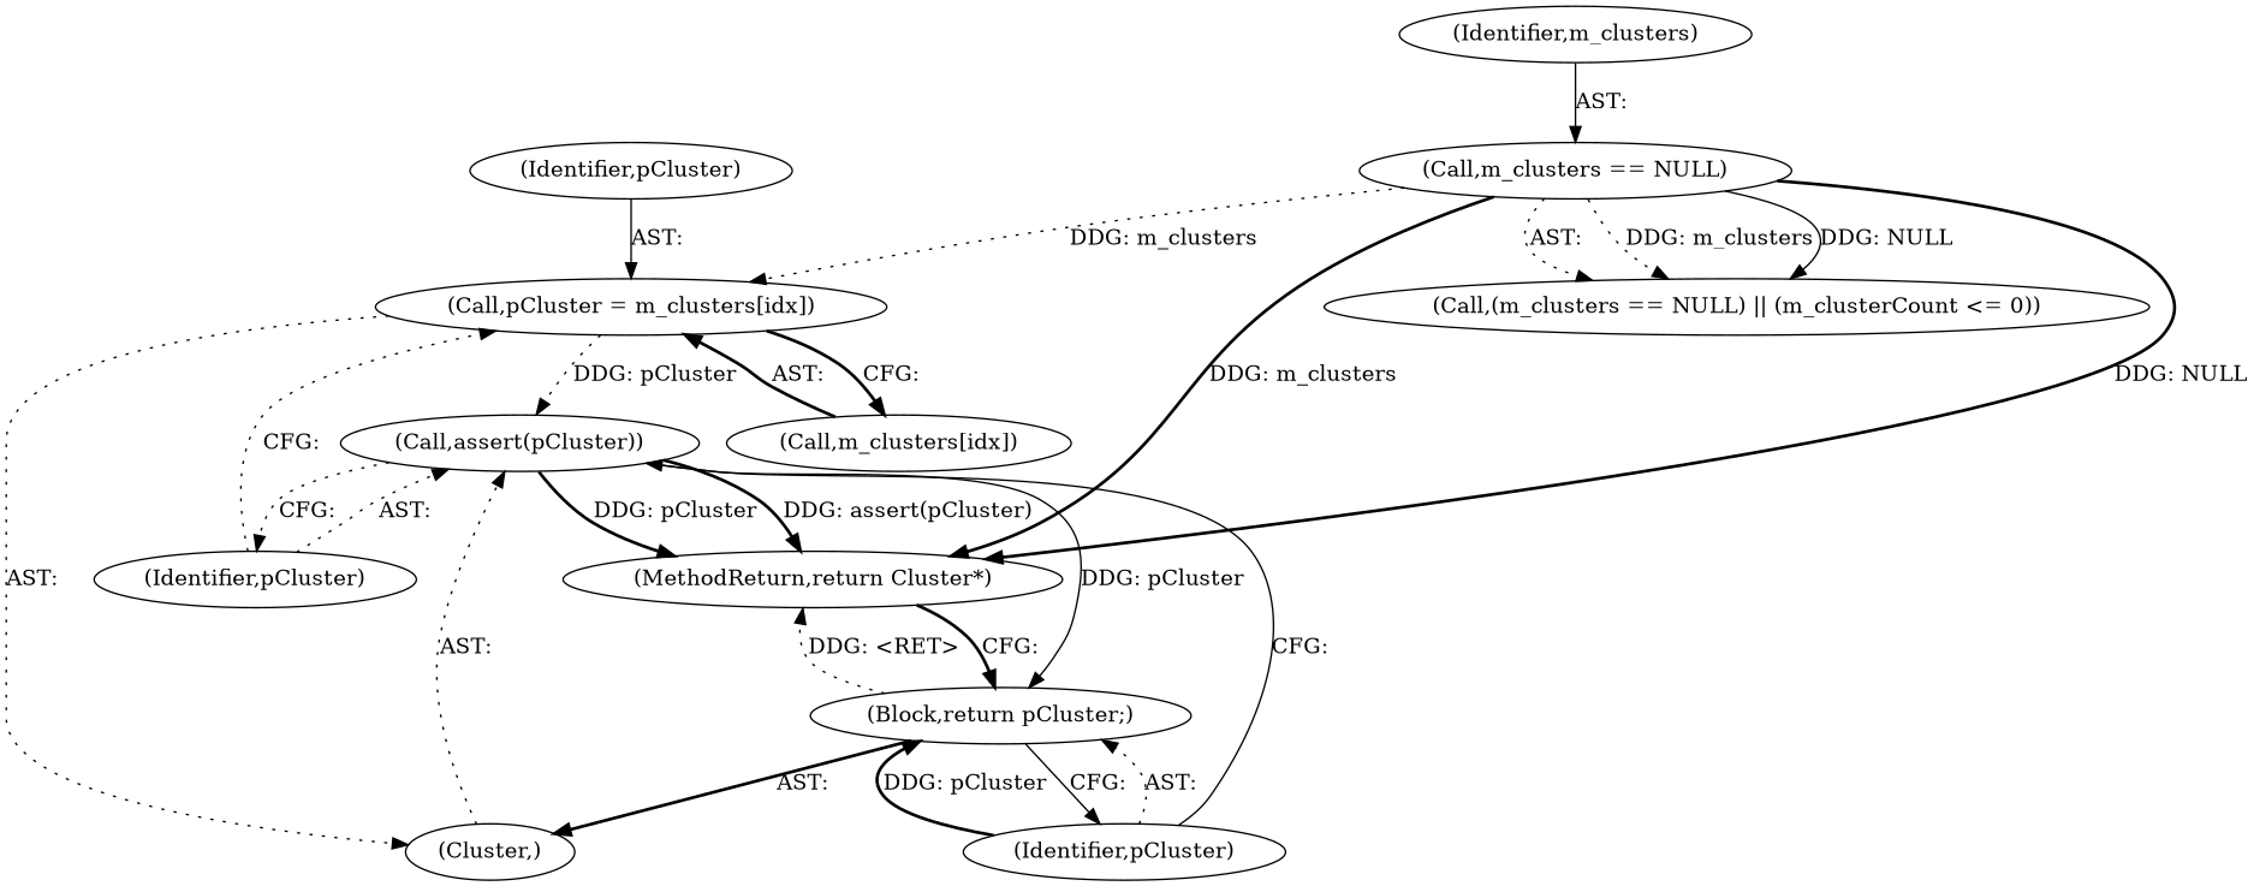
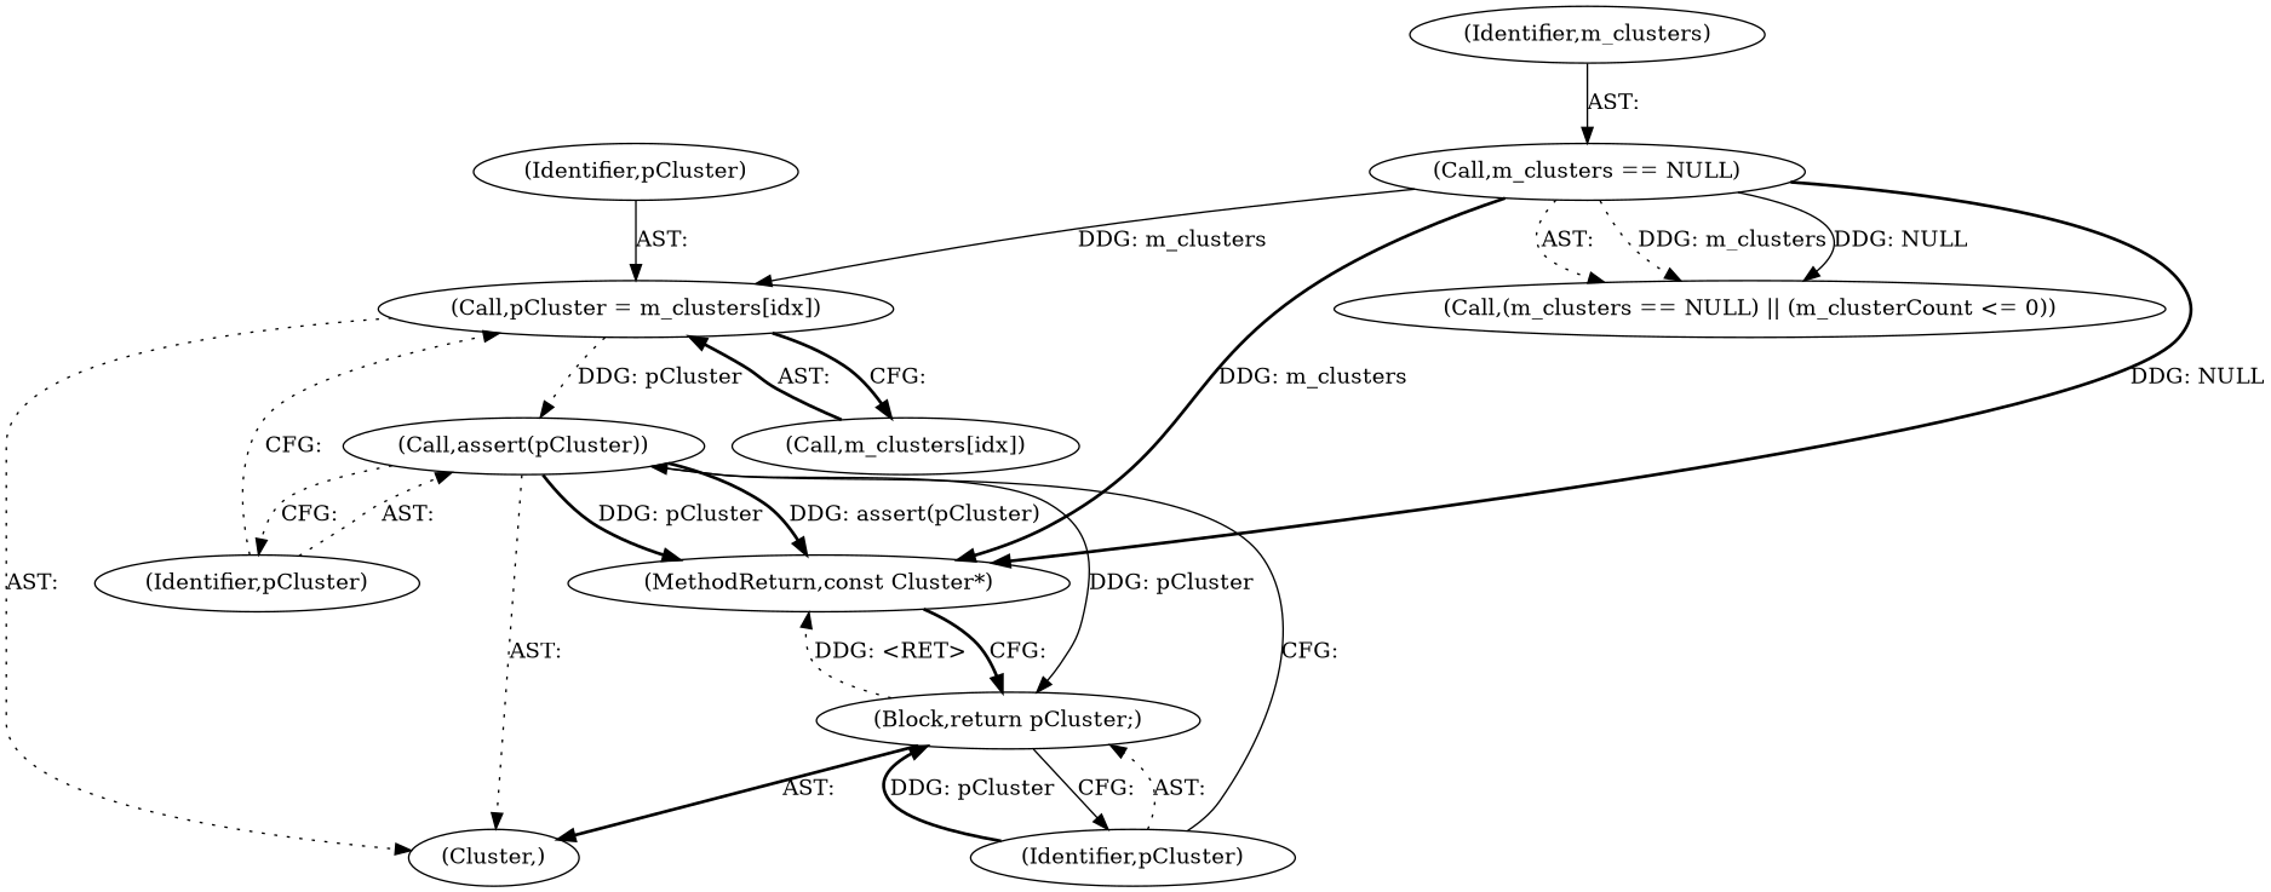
  digraph {
    edge [style=dotted]
    n1 [label="(Call,pCluster = m_clusters[idx])"]
    n2 [label="(Call,assert(pCluster))"]
    n3 [label="(Call,m_clusters[idx])"]
    n4 [label="(Cluster,)"]
-   n5 [label="(MethodReturn,return Cluster*)"]
+   n5 [label="(MethodReturn,const Cluster*)"]
    n6 [label="(Block,return pCluster;)"]
    n7 [label="(Identifier,pCluster)"]
    n8 [label="(Call,m_clusters == NULL)"]
    n9 [label="(Call,(m_clusters == NULL) || (m_clusterCount <= 0))"]
    n10 [label="(Identifier,pCluster)"]
    n11 [label="(Identifier,m_clusters)"]
    n12 [label="(Identifier,pCluster)"]
    n1 -> n2 [label="DDG: pCluster"]
    n1 -> n3 [label="CFG: " style=bold]
    n1 -> n4 [label="AST: "]
-   n4 -> n2 [label="AST: "]
+   n2 -> n4 [label="AST: "]
    n2 -> n5 [label="DDG: pCluster" style=bold]
    n2 -> n5 [label="DDG: assert(pCluster)" style=bold]
    n2 -> n6 [label="DDG: pCluster" style=solid]
    n2 -> n7 [label="CFG: "]
    n3 -> n1 [label="AST: " style=bold]
    n5 -> n6 [label="CFG: " style=bold]
    n6 -> n4 [label="AST: " style=bold]
    n6 -> n5 [label="DDG: <RET>"]
    n6 -> n10 [label="CFG: " style=solid]
    n7 -> n1 [label="CFG: "]
    n7 -> n2 [label="AST: "]
-   n8 -> n1 [label="DDG: m_clusters"]
+   n8 -> n1 [label="DDG: m_clusters" style=solid]
    n8 -> n5 [label="DDG: m_clusters" style=bold]
    n8 -> n5 [label="DDG: NULL" style=bold]
    n8 -> n9 [label="AST: "]
    n8 -> n9 [label="DDG: m_clusters"]
    n8 -> n9 [label="DDG: NULL" style=solid]
    n10 -> n2 [label="CFG: " style=solid]
    n10 -> n6 [label="AST: "]
    n10 -> n6 [label="DDG: pCluster" style=bold]
    n11 -> n8 [label="AST: " style=solid]
    n12 -> n1 [label="AST: " style=solid]
  }
